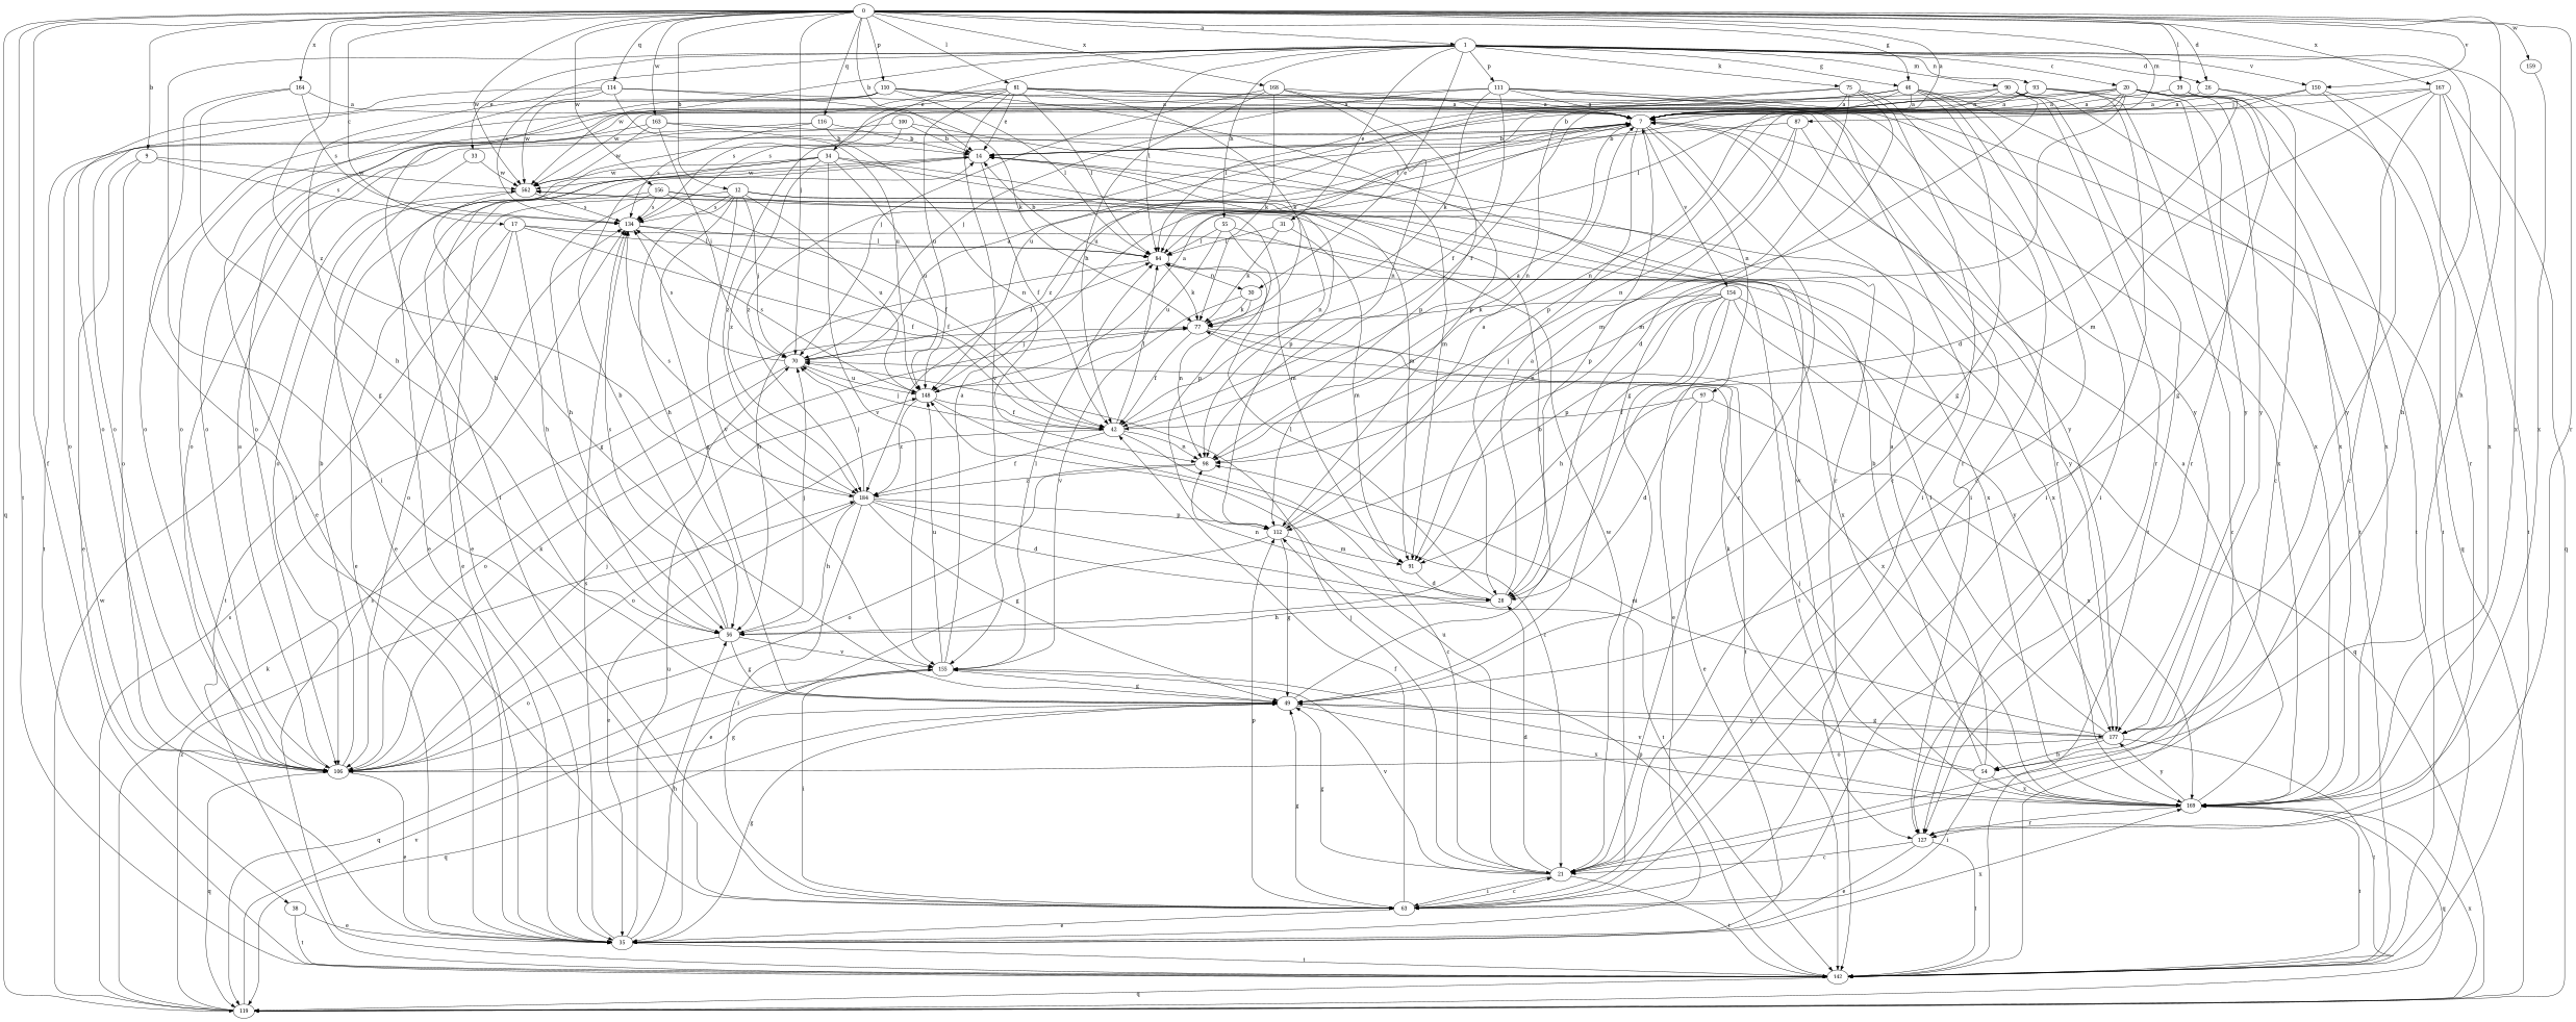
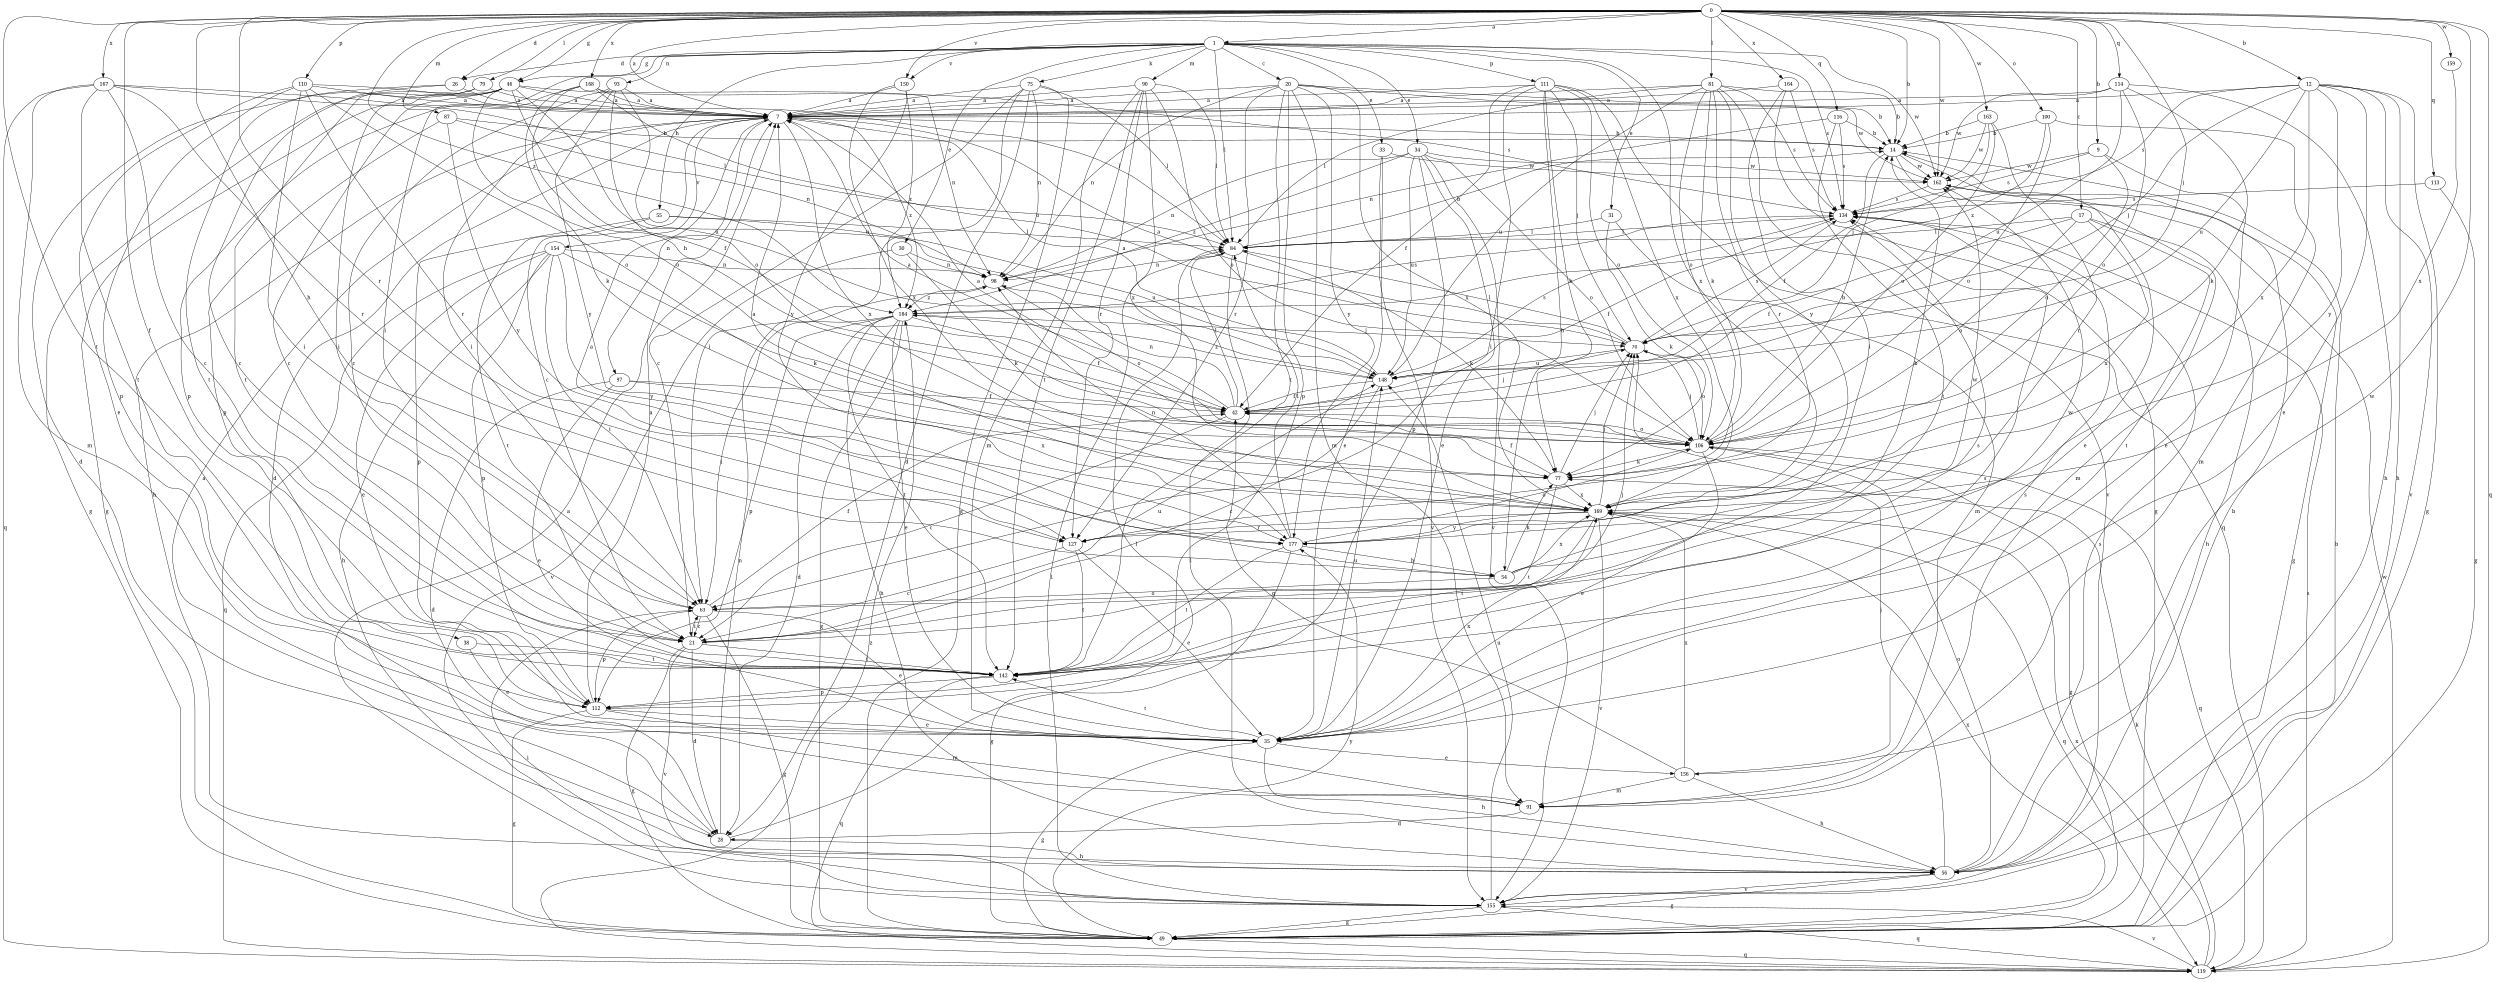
  strict digraph {
    fontname="Noto Serif"
    node [fontname="Noto Serif"]
    edge [fontname="Noto Serif"]
    0
    1
    7
    9
    12
    14
    17
    26
    38
    46
    54
    70
-   79 [label=39]
+   79
    81
    87
    100
    110
+   113
    114
    116
    119
    127
    142
    150
    156
    159
    n27 [label=163]
-   162 [label=562]
+   162
    164
    167
    168
    184
    20
    30
    31
    33
    34
    55
    63
    75
    84
    90
    93
    111
    134
    169
    21
    28
    56
    97
    154
    35
    106
    49
    148
    155
    177
    42
    91
    77
    98
    112
    0 -> 1 [label=a]
    0 -> 7 [label=a]
    0 -> 9 [label=b]
    0 -> 12 [label=b]
    0 -> 14 [label=b]
    0 -> 17 [label=c]
    0 -> 26 [label=d]
    0 -> 38 [label=f]
    0 -> 46 [label=g]
    0 -> 54 [label=h]
    0 -> 70 [label=j]
    0 -> 79 [label=l]
    0 -> 81 [label=l]
    0 -> 87 [label=m]
+   0 -> 100 [label=o]
    0 -> 110 [label=p]
+   0 -> 113 [label=q]
    0 -> 114 [label=q]
    0 -> 116 [label=q]
    0 -> 119 [label=q]
    0 -> 127 [label=r]
    0 -> 142 [label=t]
    0 -> 150 [label=v]
    0 -> 156 [label=w]
    0 -> 159 [label=w]
    0 -> n27 [label=w]
    0 -> 162 [label=w]
    0 -> 164 [label=x]
    0 -> 167 [label=x]
    0 -> 168 [label=x]
    0 -> 184 [label=z]
    1 -> 26 [label=d]
    1 -> 46 [label=g]
-   1 -> 54 [label=h]
+   111 -> 54 [label=h]
    1 -> 150 [label=v]
    1 -> 162 [label=w]
    1 -> 20 [label=c]
    1 -> 30 [label=e]
    1 -> 31 [label=e]
    1 -> 33 [label=e]
    1 -> 34 [label=e]
    1 -> 55 [label=h]
    1 -> 63 [label=i]
    1 -> 75 [label=k]
    1 -> 84 [label=l]
    1 -> 90 [label=m]
    1 -> 93 [label=n]
    1 -> 111 [label=p]
    1 -> 134 [label=s]
    1 -> 169 [label=x]
    7 -> 14 [label=b]
    7 -> 184 [label=z]
    7 -> 169 [label=x]
    7 -> 21 [label=c]
-   7 -> 28 [label=j]
+   7 -> 28 [label=d]
    7 -> 56 [label=h]
    7 -> 97 [label=n]
    7 -> 154 [label=v]
    9 -> 162 [label=w]
    9 -> 134 [label=s]
    9 -> 35 [label=e]
    9 -> 106 [label=o]
+   12 -> 7 [label=a]
    12 -> 70 [label=j]
    12 -> 134 [label=s]
    12 -> 169 [label=x]
    12 -> 56 [label=h]
    12 -> 35 [label=e]
    12 -> 49 [label=g]
    12 -> 148 [label=u]
    12 -> 155 [label=v]
    12 -> 177 [label=y]
    14 -> 162 [label=w]
    14 -> 35 [label=e]
    14 -> 42 [label=f]
    14 -> 91 [label=m]
    17 -> 142 [label=t]
    17 -> 84 [label=l]
    17 -> 169 [label=x]
    17 -> 56 [label=h]
    17 -> 106 [label=o]
    17 -> 42 [label=f]
    26 -> 7 [label=a]
    26 -> 142 [label=t]
    26 -> 21 [label=c]
    38 -> 142 [label=t]
    38 -> 35 [label=e]
    46 -> 7 [label=a]
    46 -> 142 [label=t]
    46 -> 63 [label=i]
    46 -> 134 [label=s]
    46 -> 21 [label=c]
+   46 -> 106 [label=o]
    46 -> 49 [label=g]
    46 -> 148 [label=u]
    46 -> 42 [label=f]
    54 -> 7 [label=a]
    54 -> 14 [label=b]
    54 -> 162 [label=w]
-   54 -> 63 [label=i]
+   54 -> 63 [label=o]
    54 -> 169 [label=x]
    54 -> 77 [label=k]
    70 -> 7 [label=a]
    70 -> 84 [label=l]
    70 -> 134 [label=s]
    70 -> 106 [label=o]
    70 -> 148 [label=u]
    79 -> 7 [label=a]
    79 -> 28 [label=d]
    79 -> 49 [label=g]
    81 -> 7 [label=a]
-   81 -> 14 [label=e]
+   81 -> 14 [label=b]
    81 -> 127 [label=r]
    81 -> 84 [label=l]
    81 -> 134 [label=s]
    81 -> 106 [label=o]
    81 -> 148 [label=u]
    81 -> 155 [label=v]
    81 -> 177 [label=y]
    81 -> 77 [label=k]
    87 -> 14 [label=b]
    87 -> 177 [label=y]
    87 -> 98 [label=n]
-   87 -> 28 [label=p]
+   87 -> 112 [label=p]
    100 -> 14 [label=b]
    100 -> 184 [label=z]
    100 -> 106 [label=o]
    100 -> 91 [label=m]
    110 -> 7 [label=a]
    110 -> 127 [label=r]
    110 -> 63 [label=i]
    110 -> 84 [label=l]
    110 -> 35 [label=e]
    110 -> 106 [label=o]
    110 -> 112 [label=p]
+   113 -> 134 [label=s]
+   113 -> 49 [label=g]
    114 -> 7 [label=a]
    114 -> 162 [label=w]
    114 -> 56 [label=h]
    114 -> 106 [label=o]
    114 -> 148 [label=u]
    114 -> 77 [label=k]
    116 -> 14 [label=b]
    116 -> 142 [label=t]
    116 -> 134 [label=s]
    116 -> 98 [label=n]
    119 -> 162 [label=w]
    119 -> 184 [label=z]
    119 -> 134 [label=s]
    119 -> 169 [label=x]
    119 -> 155 [label=v]
    119 -> 77 [label=k]
    127 -> 142 [label=t]
    127 -> 21 [label=c]
    127 -> 35 [label=e]
    142 -> 119 [label=q]
    142 -> 134 [label=s]
    142 -> 112 [label=p]
-   150 -> 7 [label=j]
+   150 -> 7 [label=a]
    150 -> 184 [label=z]
    150 -> 169 [label=x]
    150 -> 177 [label=y]
    156 -> 134 [label=s]
    156 -> 169 [label=x]
    156 -> 56 [label=h]
-   156 -> 35 [label=e]
-   156 -> 42 [label=f]
+   35 -> 156 [label=e]
+   156 -> 42 [label=q]
    156 -> 91 [label=m]
    159 -> 169 [label=x]
    n27 -> 14 [label=b]
    n27 -> 70 [label=j]
    n27 -> 127 [label=r]
    n27 -> 162 [label=w]
    n27 -> 106 [label=o]
    162 -> 134 [label=s]
    162 -> 49 [label=g]
    164 -> 7 [label=a]
    164 -> 63 [label=i]
    164 -> 134 [label=s]
    164 -> 49 [label=g]
    167 -> 7 [label=a]
    167 -> 119 [label=q]
    167 -> 127 [label=r]
    167 -> 142 [label=t]
    167 -> 84 [label=l]
    167 -> 21 [label=c]
    167 -> 91 [label=m]
    168 -> 7 [label=a]
-   168 -> 70 [label=j]
+   168 -> 70 [label=o]
    168 -> 42 [label=h]
    168 -> 77 [label=k]
    168 -> 98 [label=n]
    168 -> 112 [label=p]
    184 -> 70 [label=j]
    184 -> 142 [label=t]
    184 -> 63 [label=i]
    184 -> 134 [label=s]
    184 -> 28 [label=d]
    184 -> 56 [label=h]
    184 -> 35 [label=e]
    184 -> 49 [label=g]
-   42 -> 184 [label=f]
+   184 -> 42 [label=f]
    184 -> 112 [label=p]
    20 -> 7 [label=a]
    20 -> 14 [label=b]
    20 -> 127 [label=r]
    20 -> 142 [label=t]
    20 -> 162 [label=w]
    20 -> 169 [label=x]
    20 -> 177 [label=y]
    20 -> 91 [label=m]
    20 -> 98 [label=n]
    20 -> 112 [label=p]
    30 -> 155 [label=v]
    30 -> 77 [label=k]
    30 -> 98 [label=n]
    31 -> 84 [label=l]
    31 -> 91 [label=m]
    31 -> 77 [label=k]
    33 -> 162 [label=w]
    33 -> 35 [label=e]
+   33 -> 155 [label=v]
    34 -> 162 [label=w]
    34 -> 184 [label=z]
    34 -> 35 [label=e]
    34 -> 106 [label=o]
    34 -> 148 [label=u]
    34 -> 155 [label=v]
    34 -> 98 [label=n]
    34 -> 112 [label=p]
    55 -> 142 [label=t]
    55 -> 84 [label=l]
    55 -> 148 [label=u]
    55 -> 112 [label=p]
    63 -> 21 [label=c]
    63 -> 35 [label=e]
    63 -> 49 [label=g]
    63 -> 42 [label=f]
    63 -> 112 [label=p]
    75 -> 7 [label=a]
    75 -> 63 [label=i]
    75 -> 84 [label=l]
    75 -> 21 [label=c]
    75 -> 28 [label=d]
    75 -> 49 [label=g]
    75 -> 98 [label=n]
    84 -> 14 [label=b]
-   84 -> 56 [label=h]
+   84 -> 56 [label=l]
    84 -> 77 [label=k]
-   84 -> 30 [label=n]
+   84 -> 98 [label=n]
    90 -> 7 [label=a]
    90 -> 127 [label=r]
    90 -> 142 [label=t]
    90 -> 84 [label=l]
    90 -> 169 [label=x]
    90 -> 106 [label=o]
    90 -> 91 [label=m]
    93 -> 7 [label=a]
    93 -> 63 [label=i]
-   93 -> 142 [label=c]
+   93 -> 21 [label=c]
    93 -> 106 [label=o]
    93 -> 148 [label=u]
    93 -> 177 [label=y]
    111 -> 7 [label=a]
    111 -> 70 [label=j]
    111 -> 119 [label=q]
    111 -> 63 [label=i]
    111 -> 169 [label=x]
    111 -> 106 [label=o]
    111 -> 42 [label=f]
    111 -> 77 [label=k]
    134 -> 84 [label=l]
    134 -> 42 [label=f]
    169 -> 7 [label=a]
    169 -> 70 [label=j]
    169 -> 119 [label=q]
    169 -> 127 [label=r]
    169 -> 142 [label=t]
    169 -> 155 [label=v]
    169 -> 177 [label=y]
    21 -> 70 [label=j]
    21 -> 142 [label=t]
    21 -> 162 [label=w]
    21 -> 63 [label=i]
    21 -> 28 [label=d]
    21 -> 49 [label=g]
    21 -> 148 [label=u]
    21 -> 155 [label=v]
    28 -> 7 [label=a]
    28 -> 84 [label=l]
    28 -> 56 [label=h]
    28 -> 98 [label=n]
    56 -> 14 [label=b]
    56 -> 70 [label=j]
    56 -> 134 [label=s]
    56 -> 106 [label=o]
    56 -> 49 [label=g]
    56 -> 155 [label=v]
    97 -> 169 [label=x]
    97 -> 28 [label=d]
    97 -> 35 [label=e]
    97 -> 42 [label=f]
    154 -> 119 [label=q]
    154 -> 63 [label=i]
    154 -> 56 [label=h]
    154 -> 35 [label=e]
    154 -> 177 [label=y]
    154 -> 77 [label=k]
    154 -> 98 [label=n]
    154 -> 112 [label=p]
    35 -> 142 [label=t]
    35 -> 134 [label=s]
    35 -> 169 [label=x]
    35 -> 56 [label=h]
    35 -> 49 [label=g]
    35 -> 148 [label=u]
    106 -> 7 [label=a]
    106 -> 14 [label=b]
    106 -> 70 [label=j]
    106 -> 119 [label=q]
    106 -> 35 [label=e]
    106 -> 49 [label=g]
    106 -> 77 [label=k]
    49 -> 14 [label=b]
    49 -> 119 [label=q]
    49 -> 169 [label=x]
    49 -> 177 [label=y]
    148 -> 7 [label=a]
    148 -> 184 [label=z]
    148 -> 134 [label=s]
    148 -> 21 [label=c]
    148 -> 42 [label=f]
    155 -> 7 [label=a]
    155 -> 119 [label=q]
    155 -> 63 [label=i]
    155 -> 84 [label=l]
    155 -> 49 [label=g]
    155 -> 148 [label=u]
    177 -> 54 [label=h]
    177 -> 142 [label=t]
    177 -> 84 [label=l]
    177 -> 106 [label=o]
    177 -> 49 [label=g]
    177 -> 98 [label=n]
    42 -> 7 [label=a]
    42 -> 70 [label=j]
    42 -> 84 [label=l]
    42 -> 21 [label=c]
    42 -> 106 [label=o]
    42 -> 98 [label=n]
    91 -> 28 [label=d]
    77 -> 70 [label=j]
    77 -> 142 [label=t]
    77 -> 169 [label=x]
    77 -> 42 [label=f]
    98 -> 184 [label=z]
    98 -> 106 [label=o]
    112 -> 7 [label=a]
    112 -> 35 [label=e]
    112 -> 49 [label=g]
    112 -> 91 [label=m]
  }
